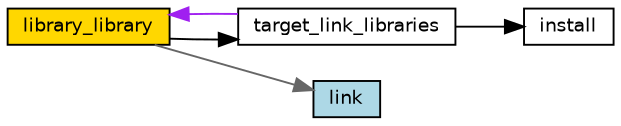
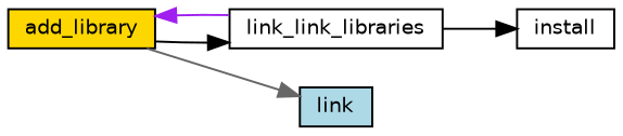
  digraph {
    rankdir=LR
    node [color=black fillcolor=white fontname=Helvetica fontsize=10 shape=record style=filled]
    edge [color=black fontname=Helvetica fontsize=10 labelfontname=Helvetica labelfontsize=10 style=solid]
-   n1 [fillcolor=gold fontcolor=black height=0.2 label=library_library width=0.4]
-   n2 [height=0.2 label=target_link_libraries width=0.4]
+   n1 [fillcolor=gold fontcolor=black height=0.2 label=add_library width=0.4]
+   n2 [height=0.2 label=link_link_libraries width=0.4]
    n3 [fillcolor=lightblue height=0.2 label=link width=0.4]
    n4 [height=0.2 label=install width=0.4]
    n1 -> n2
    n1 -> n3 [color=gray40]
    n2 -> n1 [color=purple]
    n2 -> n4
  }
